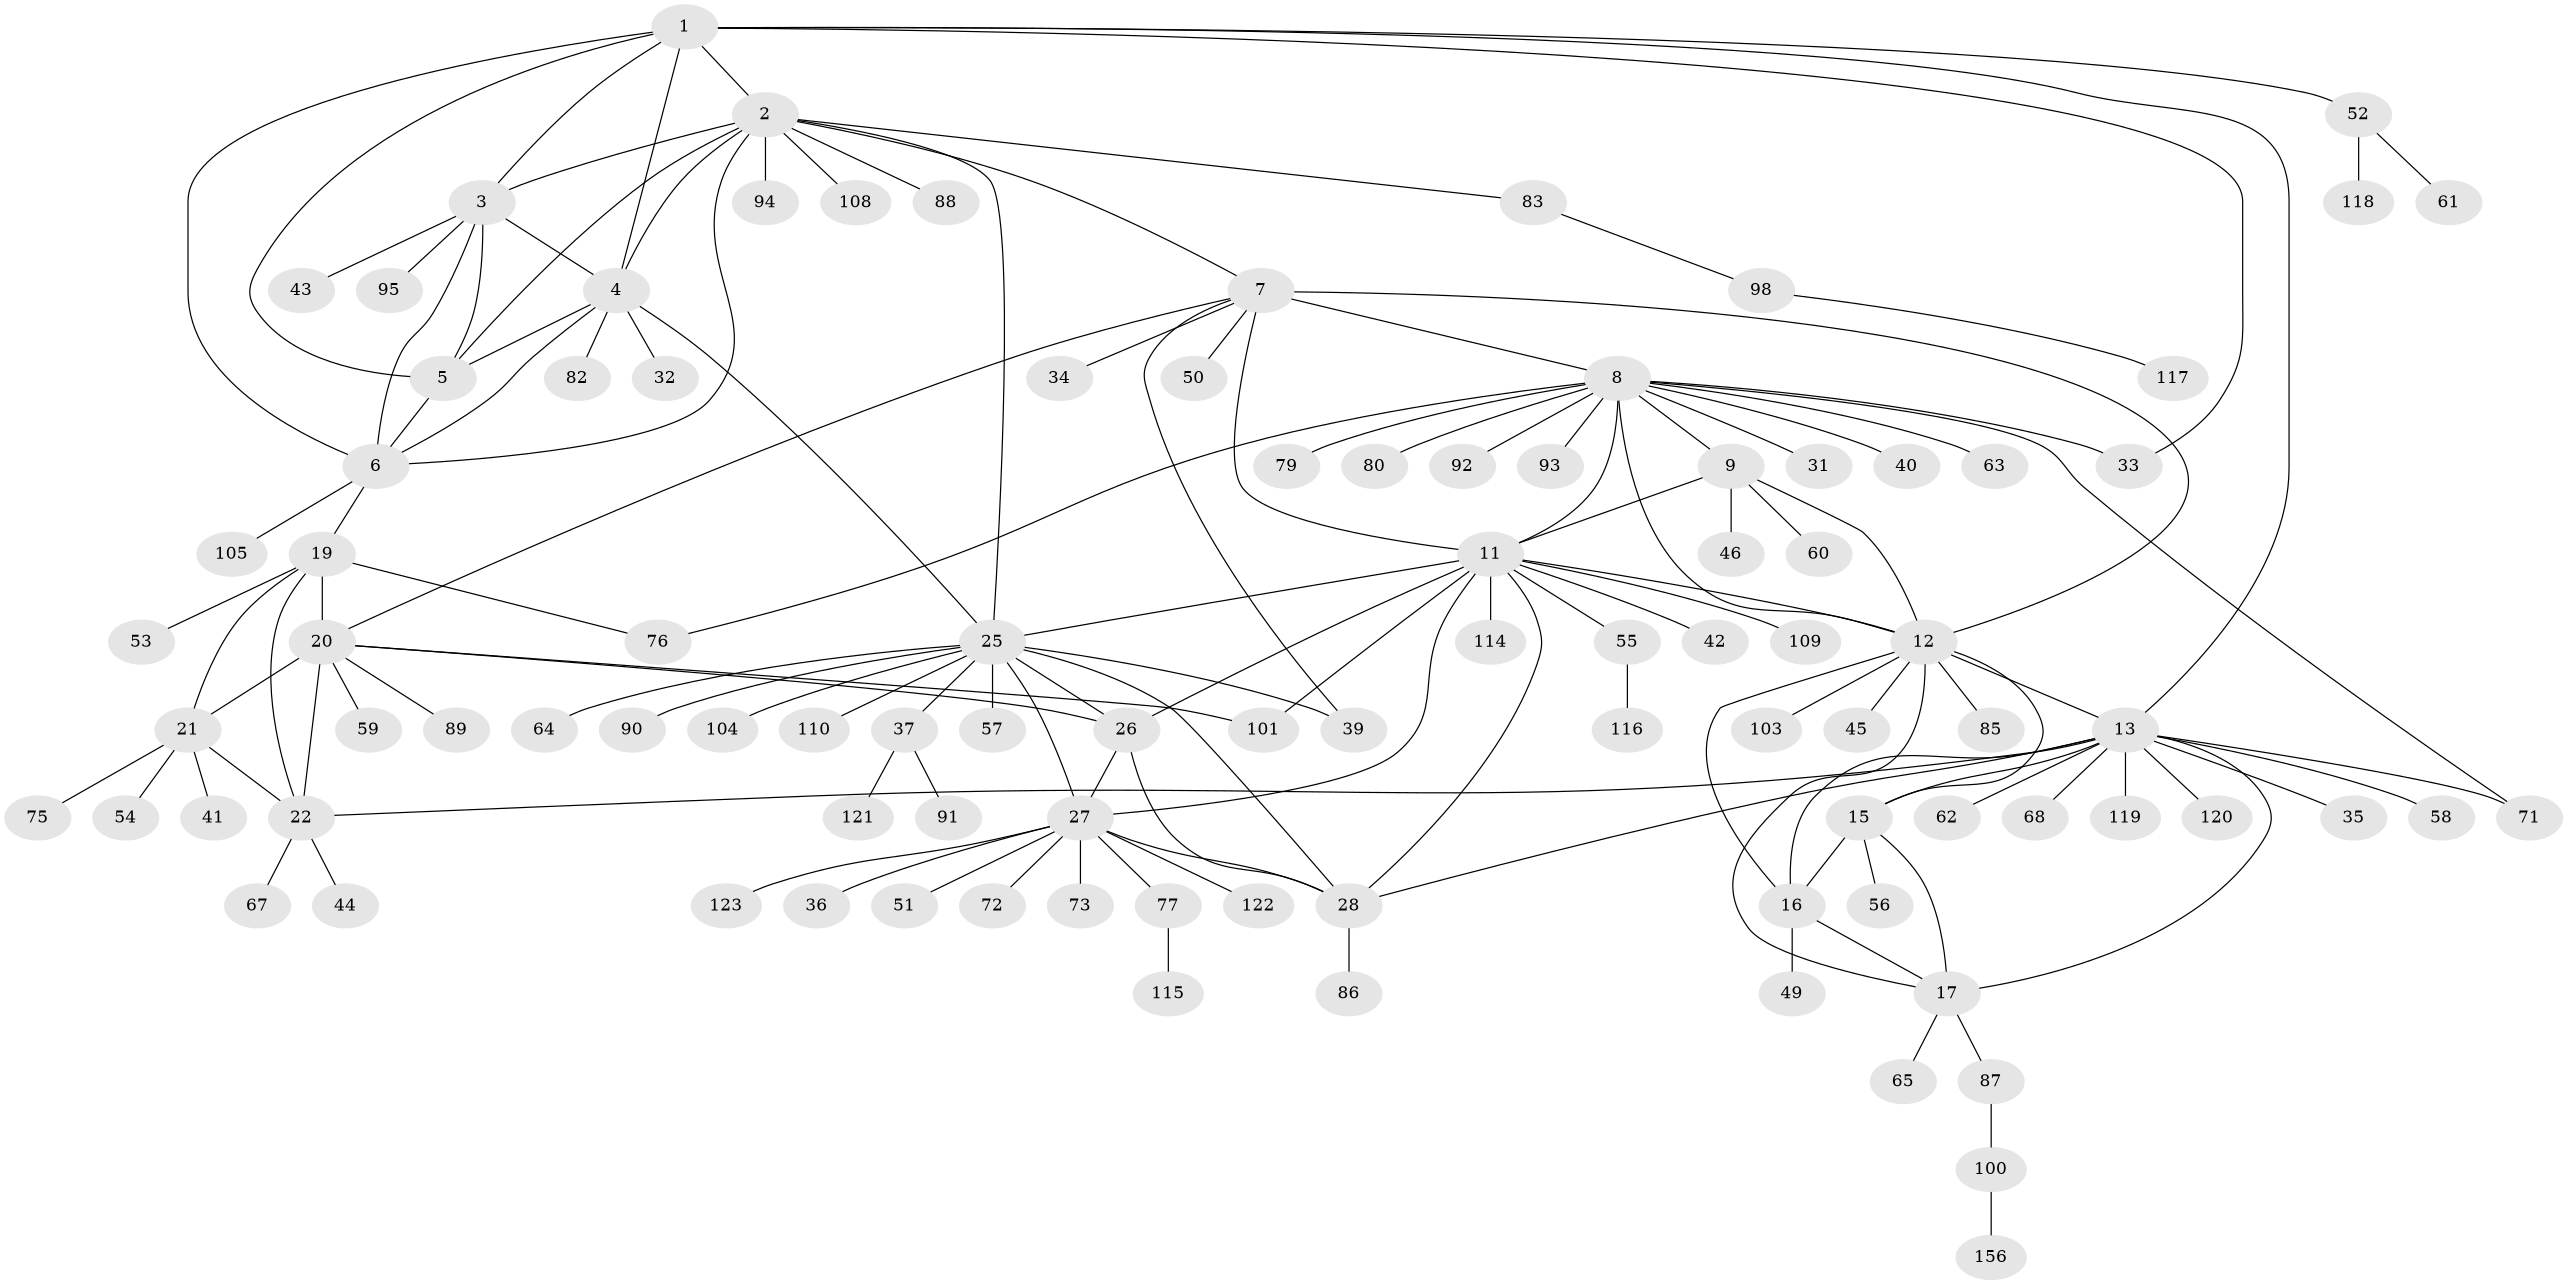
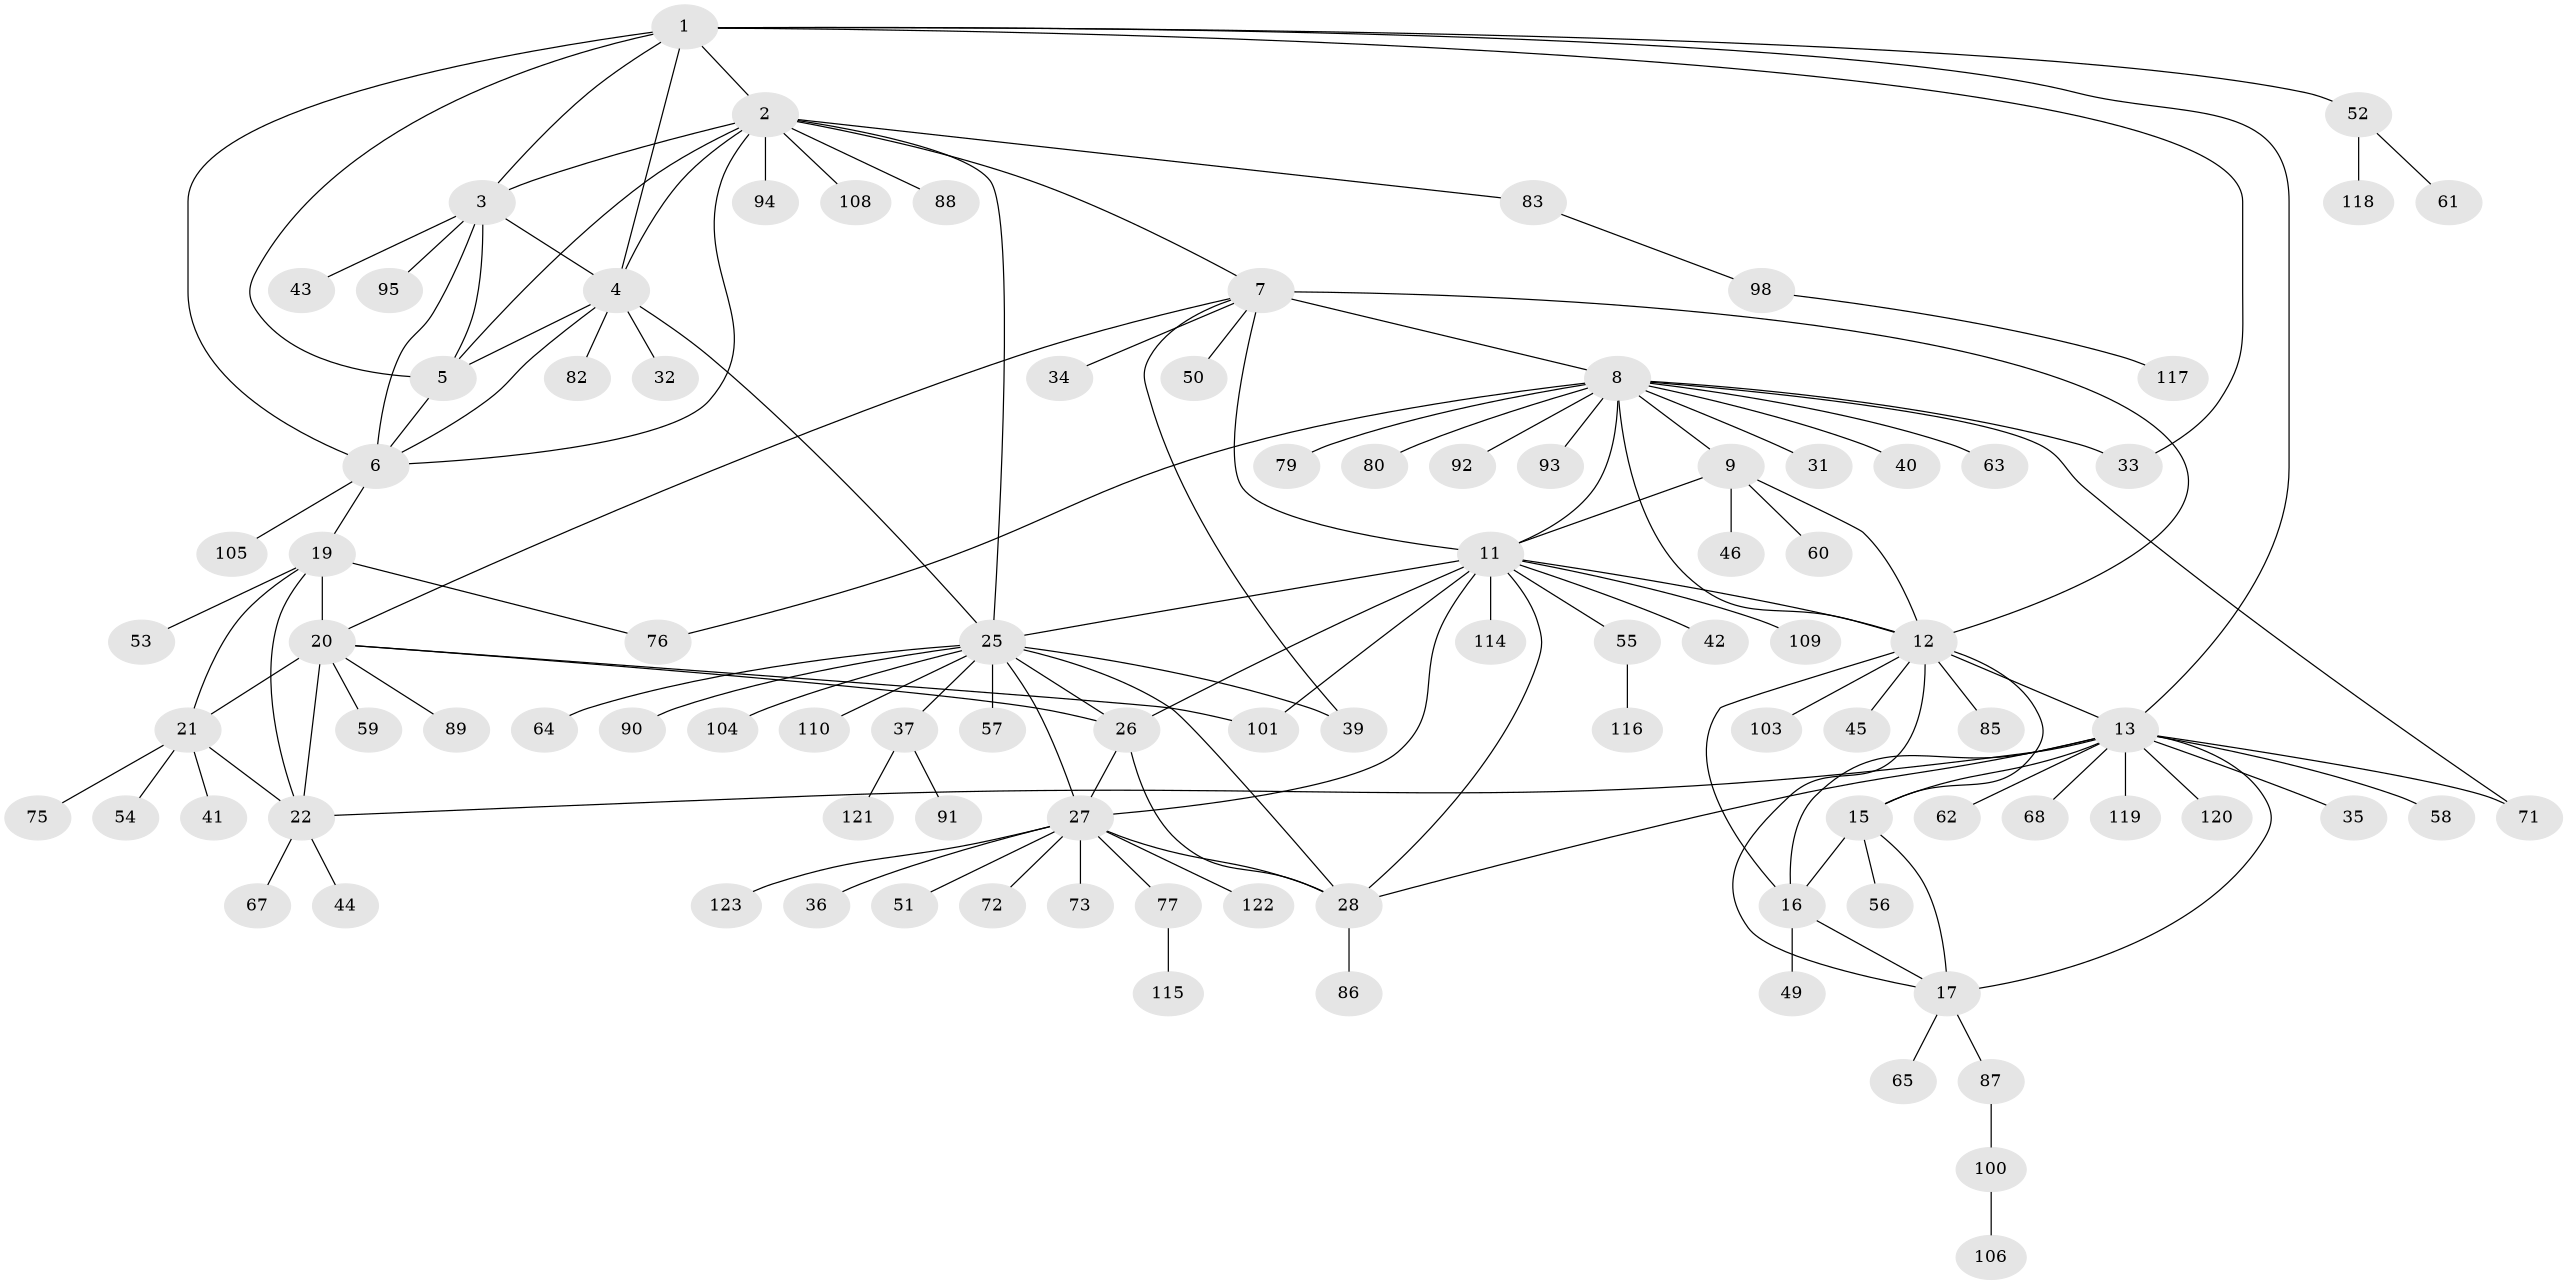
  graph {
    node [color=gray90 style=filled]
    1 [super="+47"]
    2 [super="+48"]
    3 [super="+81"]
    4 [super="+107"]
    5 [super="+70"]
    6 [super="+78"]
    13 [super="+14"]
    33
    52
    7 [super="+10"]
    25 [super="+84"]
    83
    88
    94
    108
    43
    95
    32
    82
    19 [super="+113"]
    105
    71
    28
    15
    16 [super="+87"]
    17 [super="+38"]
    22 [super="+96"]
    35
    58
    62
    68
    119
    120
    61
    118
    8 [super="+69"]
    11 [super="+30"]
    12 [super="+18"]
    20 [super="+24"]
    34
    39
    50
    26 [super="+99"]
    27 [super="+29"]
    37
    57
    64
    90
    104
    110
    98
    76
    21 [super="+23"]
    53
    9
    31 [super="+111"]
    40
    63
    79
    80
    92
    93
    46
    60 [super="+74"]
    42 [super="+66"]
    55
    101
    109
    114
    45
    85
    103
    59
    89
    36
    51
    72
    73
    77
    122
    123
    86
    116
    56 [super="+112"]
    49
    65
    n87 [label=87 super="+102"]
    44
    67
    100
    41
    54
    75
    91
    121
    115
    117
-   106 [label=156]
+   106
    1 -- 2
    1 -- 3
    1 -- 4
    1 -- 5
    1 -- 6
    1 -- 13
    1 -- 33
    1 -- 52
    2 -- 3
    2 -- 4
    2 -- 5
    2 -- 6
    2 -- 7
    2 -- 25
    2 -- 83
    2 -- 88
    2 -- 94
    2 -- 108
    3 -- 4
    3 -- 5
    3 -- 6
    3 -- 43
    3 -- 95
    4 -- 5
    4 -- 6
    4 -- 25
    4 -- 32
    4 -- 82
    5 -- 6
    6 -- 19
    6 -- 105
    13 -- 71
    13 -- 28
    13 -- 15 [weight=2]
    13 -- 16 [weight=2]
    13 -- 17 [weight=2]
    13 -- 22
    13 -- 35
    13 -- 58
    13 -- 62
    13 -- 68
    13 -- 119
    13 -- 120
    52 -- 61
    52 -- 118
    7 -- 8 [weight=2]
    7 -- 11 [weight=2]
    7 -- 12 [weight=2]
    7 -- 20
    7 -- 34
    7 -- 39
    7 -- 50
    25 -- 28
    25 -- 39
    25 -- 26
    25 -- 27 [weight=2]
    25 -- 37
    25 -- 57
    25 -- 64
    25 -- 90
    25 -- 104
    25 -- 110
    83 -- 98
    19 -- 22
    19 -- 20 [weight=2]
    19 -- 76
    19 -- 21 [weight=2]
    19 -- 53
    28 -- 86
    15 -- 16
    15 -- 17
    15 -- 56
    16 -- 17
    16 -- 49
    17 -- 65
    17 -- n87
    22 -- 44
    22 -- 67
    8 -- 33
    8 -- 71
    8 -- 11
    8 -- 12
    8 -- 76
    8 -- 9
    8 -- 31
    8 -- 40
    8 -- 63
    8 -- 79
    8 -- 80
    8 -- 92
    8 -- 93
    11 -- 25
    11 -- 28
    11 -- 12
    11 -- 26
    11 -- 27 [weight=2]
    11 -- 42
    11 -- 55
    11 -- 101
    11 -- 109
    11 -- 114
    12 -- 13 [weight=2]
    12 -- 15
    12 -- 16
    12 -- 17
    12 -- 45
    12 -- 85
    12 -- 103
    20 -- 22 [weight=2]
    20 -- 26
    20 -- 21 [weight=4]
    20 -- 101
    20 -- 59
    20 -- 89
    26 -- 28
    26 -- 27 [weight=2]
    27 -- 28 [weight=2]
    27 -- 36
    27 -- 51
    27 -- 72
    27 -- 73
    27 -- 77
    27 -- 122
    27 -- 123
    37 -- 91
    37 -- 121
    98 -- 117
    21 -- 22 [weight=2]
    21 -- 41
    21 -- 54
    21 -- 75
    9 -- 11
    9 -- 12
    9 -- 46
    9 -- 60
    55 -- 116
    77 -- 115
    n87 -- 100
    100 -- 106
  }
